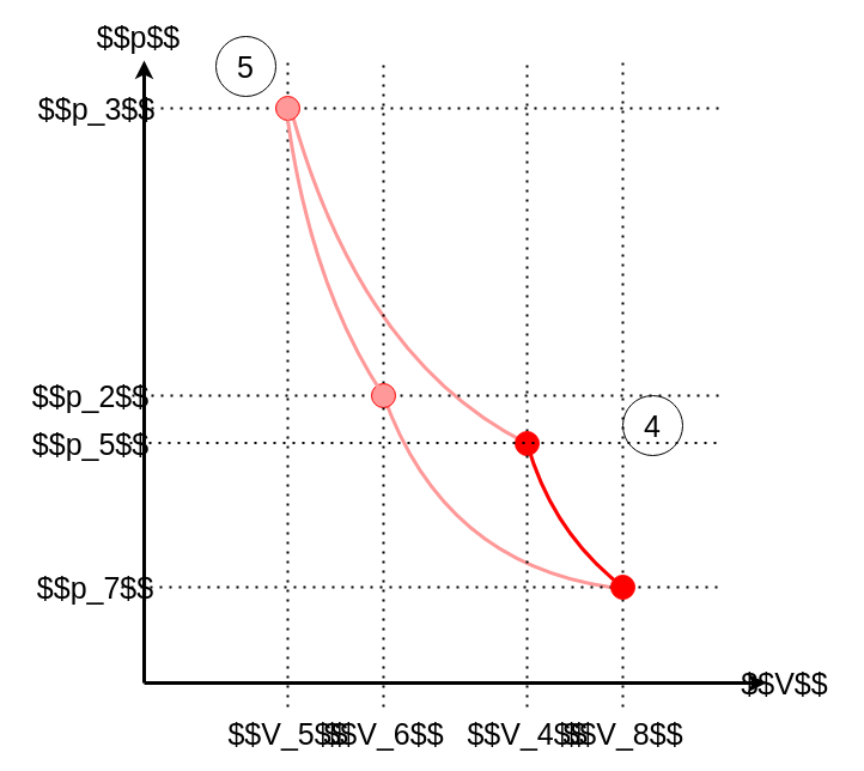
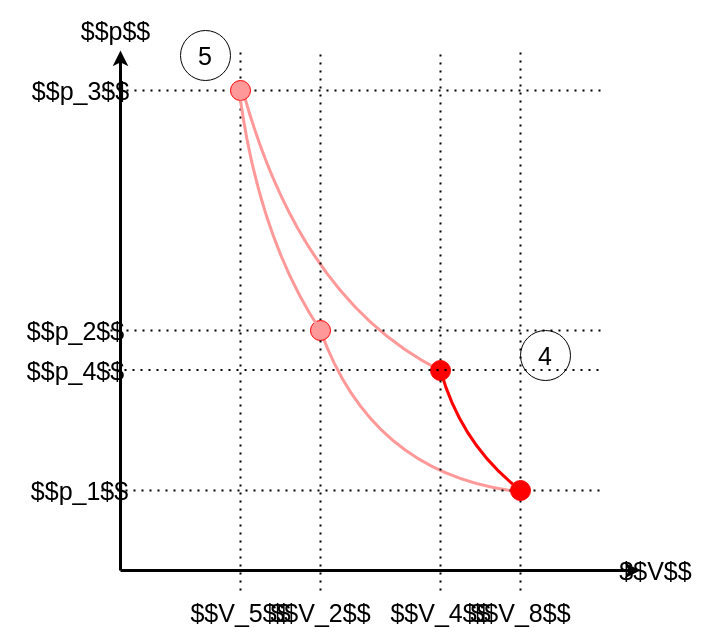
  <mxCell id="0" />
  <mxCell id="1" parent="0" />
  <mxCell id="2" value="" style="endArrow=none;html=1;fontSize=25;strokeWidth=3;strokeColor=#FF9999;curved=1;" edge="1" parent="1"><mxGeometry width="50" height="50" relative="1" as="geometry"><mxPoint x="242" y="89" as="sourcePoint" /><mxPoint x="440" y="370" as="targetPoint" /><Array as="points"><mxPoint x="300" y="300" /></Array></mxGeometry></mxCell>
  <mxCell id="3" value="" style="endArrow=none;html=1;fontSize=25;strokeWidth=3;strokeColor=#FF9999;entryX=0;entryY=0.5;entryDx=0;entryDy=0;curved=1;" edge="1" parent="1"><mxGeometry width="50" height="50" relative="1" as="geometry"><mxPoint x="320" y="330" as="sourcePoint" /><mxPoint x="510" y="490" as="targetPoint" /><Array as="points"><mxPoint x="370" y="470" /></Array></mxGeometry></mxCell>
  <mxCell id="4" value="" style="endArrow=classic;html=1;rounded=0;strokeWidth=3;" edge="1" parent="1"><mxGeometry width="50" height="50" relative="1" as="geometry"><mxPoint x="120" y="570" as="sourcePoint" /><mxPoint x="640" y="570" as="targetPoint" /></mxGeometry></mxCell>
  <mxCell id="5" value="" style="endArrow=classic;html=1;rounded=0;strokeWidth=3;" edge="1" parent="1"><mxGeometry width="50" height="50" relative="1" as="geometry"><mxPoint x="120" y="570" as="sourcePoint" /><mxPoint x="120" as="targetPoint" y="50" /></mxGeometry></mxCell>
  <mxCell id="6" value="&lt;font style=&quot;font-size: 25px&quot;&gt;$$p$$&lt;/font&gt;" style="text;html=1;resizable=0;autosize=1;align=center;verticalAlign=middle;points=[];fillColor=none;strokeColor=none;rounded=0;" vertex="1" parent="1"><mxGeometry x="70" y="20" width="90" height="20" as="geometry" /></mxCell>
  <mxCell id="7" value="&lt;font style=&quot;font-size: 25px&quot;&gt;$$V$$&lt;/font&gt;" style="text;html=1;resizable=0;autosize=1;align=center;verticalAlign=middle;points=[];fillColor=none;strokeColor=none;rounded=0;" vertex="1" parent="1"><mxGeometry x="610" y="560" width="90" height="20" as="geometry" /></mxCell>
  <mxCell id="8" value="" style="endArrow=none;dashed=1;html=1;dashPattern=1 3;strokeWidth=2;rounded=0;fontSize=25;" edge="1" parent="1"><mxGeometry width="50" height="50" relative="1" as="geometry"><mxPoint x="102" y="330" as="sourcePoint" /><mxPoint x="600" y="330" as="targetPoint" /></mxGeometry></mxCell>
  <mxCell id="9" value="" style="endArrow=none;dashed=1;html=1;dashPattern=1 3;strokeWidth=2;rounded=0;fontSize=25;startArrow=none;" edge="1" parent="1" source="12"><mxGeometry width="50" height="50" relative="1" as="geometry"><mxPoint x="320" y="590" as="sourcePoint" /><mxPoint x="320" as="targetPoint" y="50" /></mxGeometry></mxCell>
  <mxCell id="10" value="" style="endArrow=none;dashed=1;html=1;dashPattern=1 3;strokeWidth=2;rounded=0;fontSize=25;" edge="1" parent="1"><mxGeometry width="50" height="50" relative="1" as="geometry"><mxPoint x="520" y="590" as="sourcePoint" /><mxPoint x="520" as="targetPoint" y="50" /></mxGeometry></mxCell>
  <mxCell id="11" value="" style="endArrow=none;dashed=1;html=1;dashPattern=1 3;strokeWidth=2;rounded=0;fontSize=25;" edge="1" parent="1"><mxGeometry width="50" height="50" relative="1" as="geometry"><mxPoint x="101" y="490" as="sourcePoint" /><mxPoint x="600" y="490" as="targetPoint" /></mxGeometry></mxCell>
  <mxCell id="12" value="" style="ellipse;whiteSpace=wrap;html=1;aspect=fixed;fontSize=25;fillColor=#FF9999;strokeColor=#FF0000;" vertex="1" parent="1"><mxGeometry x="310" y="320" width="20" height="20" as="geometry" /></mxCell>
  <mxCell id="13" value="" style="endArrow=none;dashed=1;html=1;dashPattern=1 3;strokeWidth=2;rounded=0;fontSize=25;" edge="1" parent="1" target="12"><mxGeometry width="50" height="50" relative="1" as="geometry"><mxPoint x="320" y="590" as="sourcePoint" /><mxPoint x="320" y="290" as="targetPoint" /></mxGeometry></mxCell>
- <mxCell id="14" value="&lt;font style=&quot;font-size: 25px&quot;&gt;$$V_6$$&lt;/font&gt;" style="text;html=1;resizable=0;autosize=1;align=center;verticalAlign=middle;points=[];fillColor=none;strokeColor=none;rounded=0;" vertex="1" parent="1"><mxGeometry x="260" y="602" width="120" height="20" as="geometry" /></mxCell>
+ <mxCell id="14" value="&lt;font style=&quot;font-size: 25px&quot;&gt;$$V_2$$&lt;/font&gt;" style="text;html=1;resizable=0;autosize=1;align=center;verticalAlign=middle;points=[];fillColor=none;strokeColor=none;rounded=0;" vertex="1" parent="1"><mxGeometry x="260" y="602" width="120" height="20" as="geometry" /></mxCell>
  <mxCell id="15" value="&lt;font style=&quot;font-size: 25px&quot;&gt;$$V_8$$&lt;/font&gt;" style="text;html=1;resizable=0;autosize=1;align=center;verticalAlign=middle;points=[];fillColor=none;strokeColor=none;rounded=0;" vertex="1" parent="1"><mxGeometry x="460" y="602" width="120" height="20" as="geometry" /></mxCell>
  <mxCell id="16" value="&lt;font style=&quot;font-size: 25px&quot;&gt;$$p_2$$&lt;/font&gt;" style="text;html=1;resizable=0;autosize=1;align=center;verticalAlign=middle;points=[];fillColor=none;strokeColor=none;rounded=0;" vertex="1" parent="1"><mxGeometry x="20" y="320" width="110" height="20" as="geometry" /></mxCell>
- <mxCell id="17" value="&lt;font style=&quot;font-size: 25px&quot;&gt;$$p_7$$&lt;/font&gt;" style="text;html=1;resizable=0;autosize=1;align=center;verticalAlign=middle;points=[];fillColor=none;strokeColor=none;rounded=0;" vertex="1" parent="1"><mxGeometry x="24" y="480" width="110" height="20" as="geometry" /></mxCell>
+ <mxCell id="17" value="&lt;font style=&quot;font-size: 25px&quot;&gt;$$p_1$$&lt;/font&gt;" style="text;html=1;resizable=0;autosize=1;align=center;verticalAlign=middle;points=[];fillColor=none;strokeColor=none;rounded=0;" vertex="1" parent="1"><mxGeometry x="24" y="480" width="110" height="20" as="geometry" /></mxCell>
  <mxCell id="18" value="" style="endArrow=none;dashed=1;html=1;dashPattern=1 3;strokeWidth=2;rounded=0;fontSize=25;" edge="1" parent="1"><mxGeometry width="50" height="50" relative="1" as="geometry"><mxPoint x="102" y="90" as="sourcePoint" /><mxPoint x="602" y="90" as="targetPoint" /></mxGeometry></mxCell>
  <mxCell id="19" value="&lt;font style=&quot;font-size: 25px&quot;&gt;$$p_3$$&lt;/font&gt;" style="text;html=1;resizable=0;autosize=1;align=center;verticalAlign=middle;points=[];fillColor=none;strokeColor=none;rounded=0;" vertex="1" parent="1"><mxGeometry x="25" y="80" width="110" height="20" as="geometry" /></mxCell>
  <mxCell id="20" value="" style="endArrow=none;dashed=1;html=1;dashPattern=1 3;strokeWidth=2;rounded=0;fontSize=25;" edge="1" parent="1"><mxGeometry width="50" height="50" relative="1" as="geometry"><mxPoint x="240" y="590" as="sourcePoint" /><mxPoint x="240" as="targetPoint" y="50" /></mxGeometry></mxCell>
  <mxCell id="21" value="" style="ellipse;whiteSpace=wrap;html=1;aspect=fixed;fontSize=25;fillColor=#FF9999;strokeColor=#FF0000;" vertex="1" parent="1"><mxGeometry x="230" y="80" width="20" height="20" as="geometry" /></mxCell>
  <mxCell id="22" value="" style="endArrow=none;html=1;fontSize=25;strokeWidth=3;strokeColor=#FF9999;curved=1;" edge="1" parent="1"><mxGeometry width="50" height="50" relative="1" as="geometry"><mxPoint x="240" y="100" as="sourcePoint" /><mxPoint x="320" y="330" as="targetPoint" /><Array as="points"><mxPoint x="260" y="240" /></Array></mxGeometry></mxCell>
  <mxCell id="23" value="5" style="ellipse;whiteSpace=wrap;html=1;aspect=fixed;fontSize=25;strokeColor=#000000;fillColor=none;" vertex="1" parent="1"><mxGeometry x="180" y="30" width="50" height="50" as="geometry" /></mxCell>
  <mxCell id="24" value="" style="ellipse;whiteSpace=wrap;html=1;aspect=fixed;fontSize=25;fillColor=#FF0000;strokeColor=#FF0000;" vertex="1" parent="1"><mxGeometry x="510" y="480" width="20" height="20" as="geometry" /></mxCell>
  <mxCell id="25" value="&lt;font style=&quot;font-size: 25px&quot;&gt;$$V_5$$&lt;/font&gt;" style="text;html=1;resizable=0;autosize=1;align=center;verticalAlign=middle;points=[];fillColor=none;strokeColor=none;rounded=0;" vertex="1" parent="1"><mxGeometry x="180" y="602" width="120" height="20" as="geometry" /></mxCell>
  <mxCell id="26" value="" style="endArrow=none;dashed=1;html=1;dashPattern=1 3;strokeWidth=2;rounded=0;fontSize=25;startArrow=none;" edge="1" parent="1" source="28"><mxGeometry width="50" height="50" relative="1" as="geometry"><mxPoint x="440" y="590" as="sourcePoint" /><mxPoint x="440" as="targetPoint" y="50" /></mxGeometry></mxCell>
  <mxCell id="27" value="&lt;font style=&quot;font-size: 25px&quot;&gt;$$V_4$$&lt;/font&gt;" style="text;html=1;resizable=0;autosize=1;align=center;verticalAlign=middle;points=[];fillColor=none;strokeColor=none;rounded=0;" vertex="1" parent="1"><mxGeometry x="380" y="602" width="120" height="20" as="geometry" /></mxCell>
  <mxCell id="28" value="" style="ellipse;whiteSpace=wrap;html=1;aspect=fixed;fontSize=25;fillColor=#FF0000;strokeColor=#FF0000;" vertex="1" parent="1"><mxGeometry x="430" y="360" width="20" height="20" as="geometry" /></mxCell>
  <mxCell id="29" value="" style="endArrow=none;dashed=1;html=1;dashPattern=1 3;strokeWidth=2;rounded=0;fontSize=25;" edge="1" parent="1" target="28"><mxGeometry width="50" height="50" relative="1" as="geometry"><mxPoint x="440" y="590" as="sourcePoint" /><mxPoint x="440" as="targetPoint" y="50" /></mxGeometry></mxCell>
  <mxCell id="30" value="" style="endArrow=none;dashed=1;html=1;dashPattern=1 3;strokeWidth=2;rounded=0;fontSize=25;" edge="1" parent="1"><mxGeometry width="50" height="50" relative="1" as="geometry"><mxPoint x="100" y="369.5" as="sourcePoint" /><mxPoint x="598" y="369.5" as="targetPoint" /></mxGeometry></mxCell>
- <mxCell id="31" value="&lt;font style=&quot;font-size: 25px&quot;&gt;$$p_5$$&lt;/font&gt;" style="text;html=1;resizable=0;autosize=1;align=center;verticalAlign=middle;points=[];fillColor=none;strokeColor=none;rounded=0;" vertex="1" parent="1"><mxGeometry x="20" y="360" width="110" height="20" as="geometry" /></mxCell>
+ <mxCell id="31" value="&lt;font style=&quot;font-size: 25px&quot;&gt;$$p_4$$&lt;/font&gt;" style="text;html=1;resizable=0;autosize=1;align=center;verticalAlign=middle;points=[];fillColor=none;strokeColor=none;rounded=0;" vertex="1" parent="1"><mxGeometry x="20" y="360" width="110" height="20" as="geometry" /></mxCell>
  <mxCell id="32" value="4" style="ellipse;whiteSpace=wrap;html=1;aspect=fixed;fontSize=25;strokeColor=#000000;fillColor=none;" vertex="1" parent="1"><mxGeometry x="520" y="330" width="50" height="50" as="geometry" /></mxCell>
  <mxCell id="33" value="" style="endArrow=none;html=1;fontSize=25;strokeWidth=3;strokeColor=#FF0000;curved=1;" edge="1" parent="1" target="24"><mxGeometry width="50" height="50" relative="1" as="geometry"><mxPoint x="440" y="370" as="sourcePoint" /><mxPoint x="638" y="651" as="targetPoint" /><Array as="points"><mxPoint x="460" y="440" /></Array></mxGeometry></mxCell>
